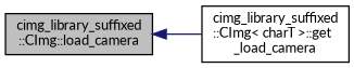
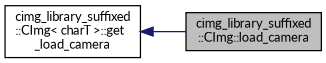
  digraph {
    rankdir=LR
    fontname=Lato
    node [color=black fontname=Lato fontsize=10 shape=record style=filled]
    n1 [fillcolor=grey75 fontcolor=black height=0.2 label="cimg_library_suffixed\l::CImg::load_camera" width=0.4]
    n2 [fillcolor=white height=0.2 label="cimg_library_suffixed\l::CImg\< charT \>::get\l_load_camera" width=0.4]
-   n1 -> n2 [color=midnightblue dir=back fontname=Lato fontsize=10 labelfontname=Helvetica labelfontsize=10 style=solid]
+   n2 -> n1 [color=midnightblue dir=back fontname=Lato fontsize=10 labelfontname=Helvetica labelfontsize=10 style=solid]
  }
